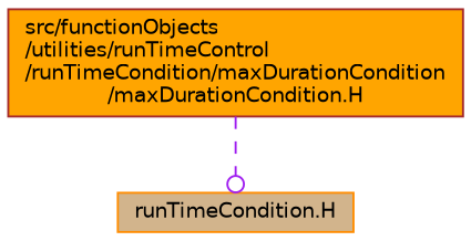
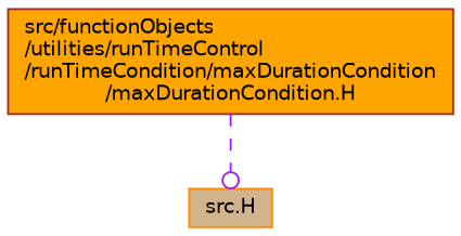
  digraph {
    node [fontname=Helvetica fontsize=10 shape=record style=filled]
    n1 [color=brown fillcolor=orange fontcolor=black height=0.2 label="src/functionObjects\l/utilities/runTimeControl\l/runTimeCondition/maxDurationCondition\l/maxDurationCondition.H" width=0.4]
-   n2 [color=darkorange height=0.2 label="runTimeCondition.H" width=0.4 fillcolor=tan]
+   n2 [color=darkorange height=0.2 label="src.H" width=0.4 fillcolor=tan]
    n1 -> n2 [color=purple fontname=Helvetica fontsize=10 labelfontname=Helvetica labelfontsize=10 style=dashed arrowhead=odot]
  }
